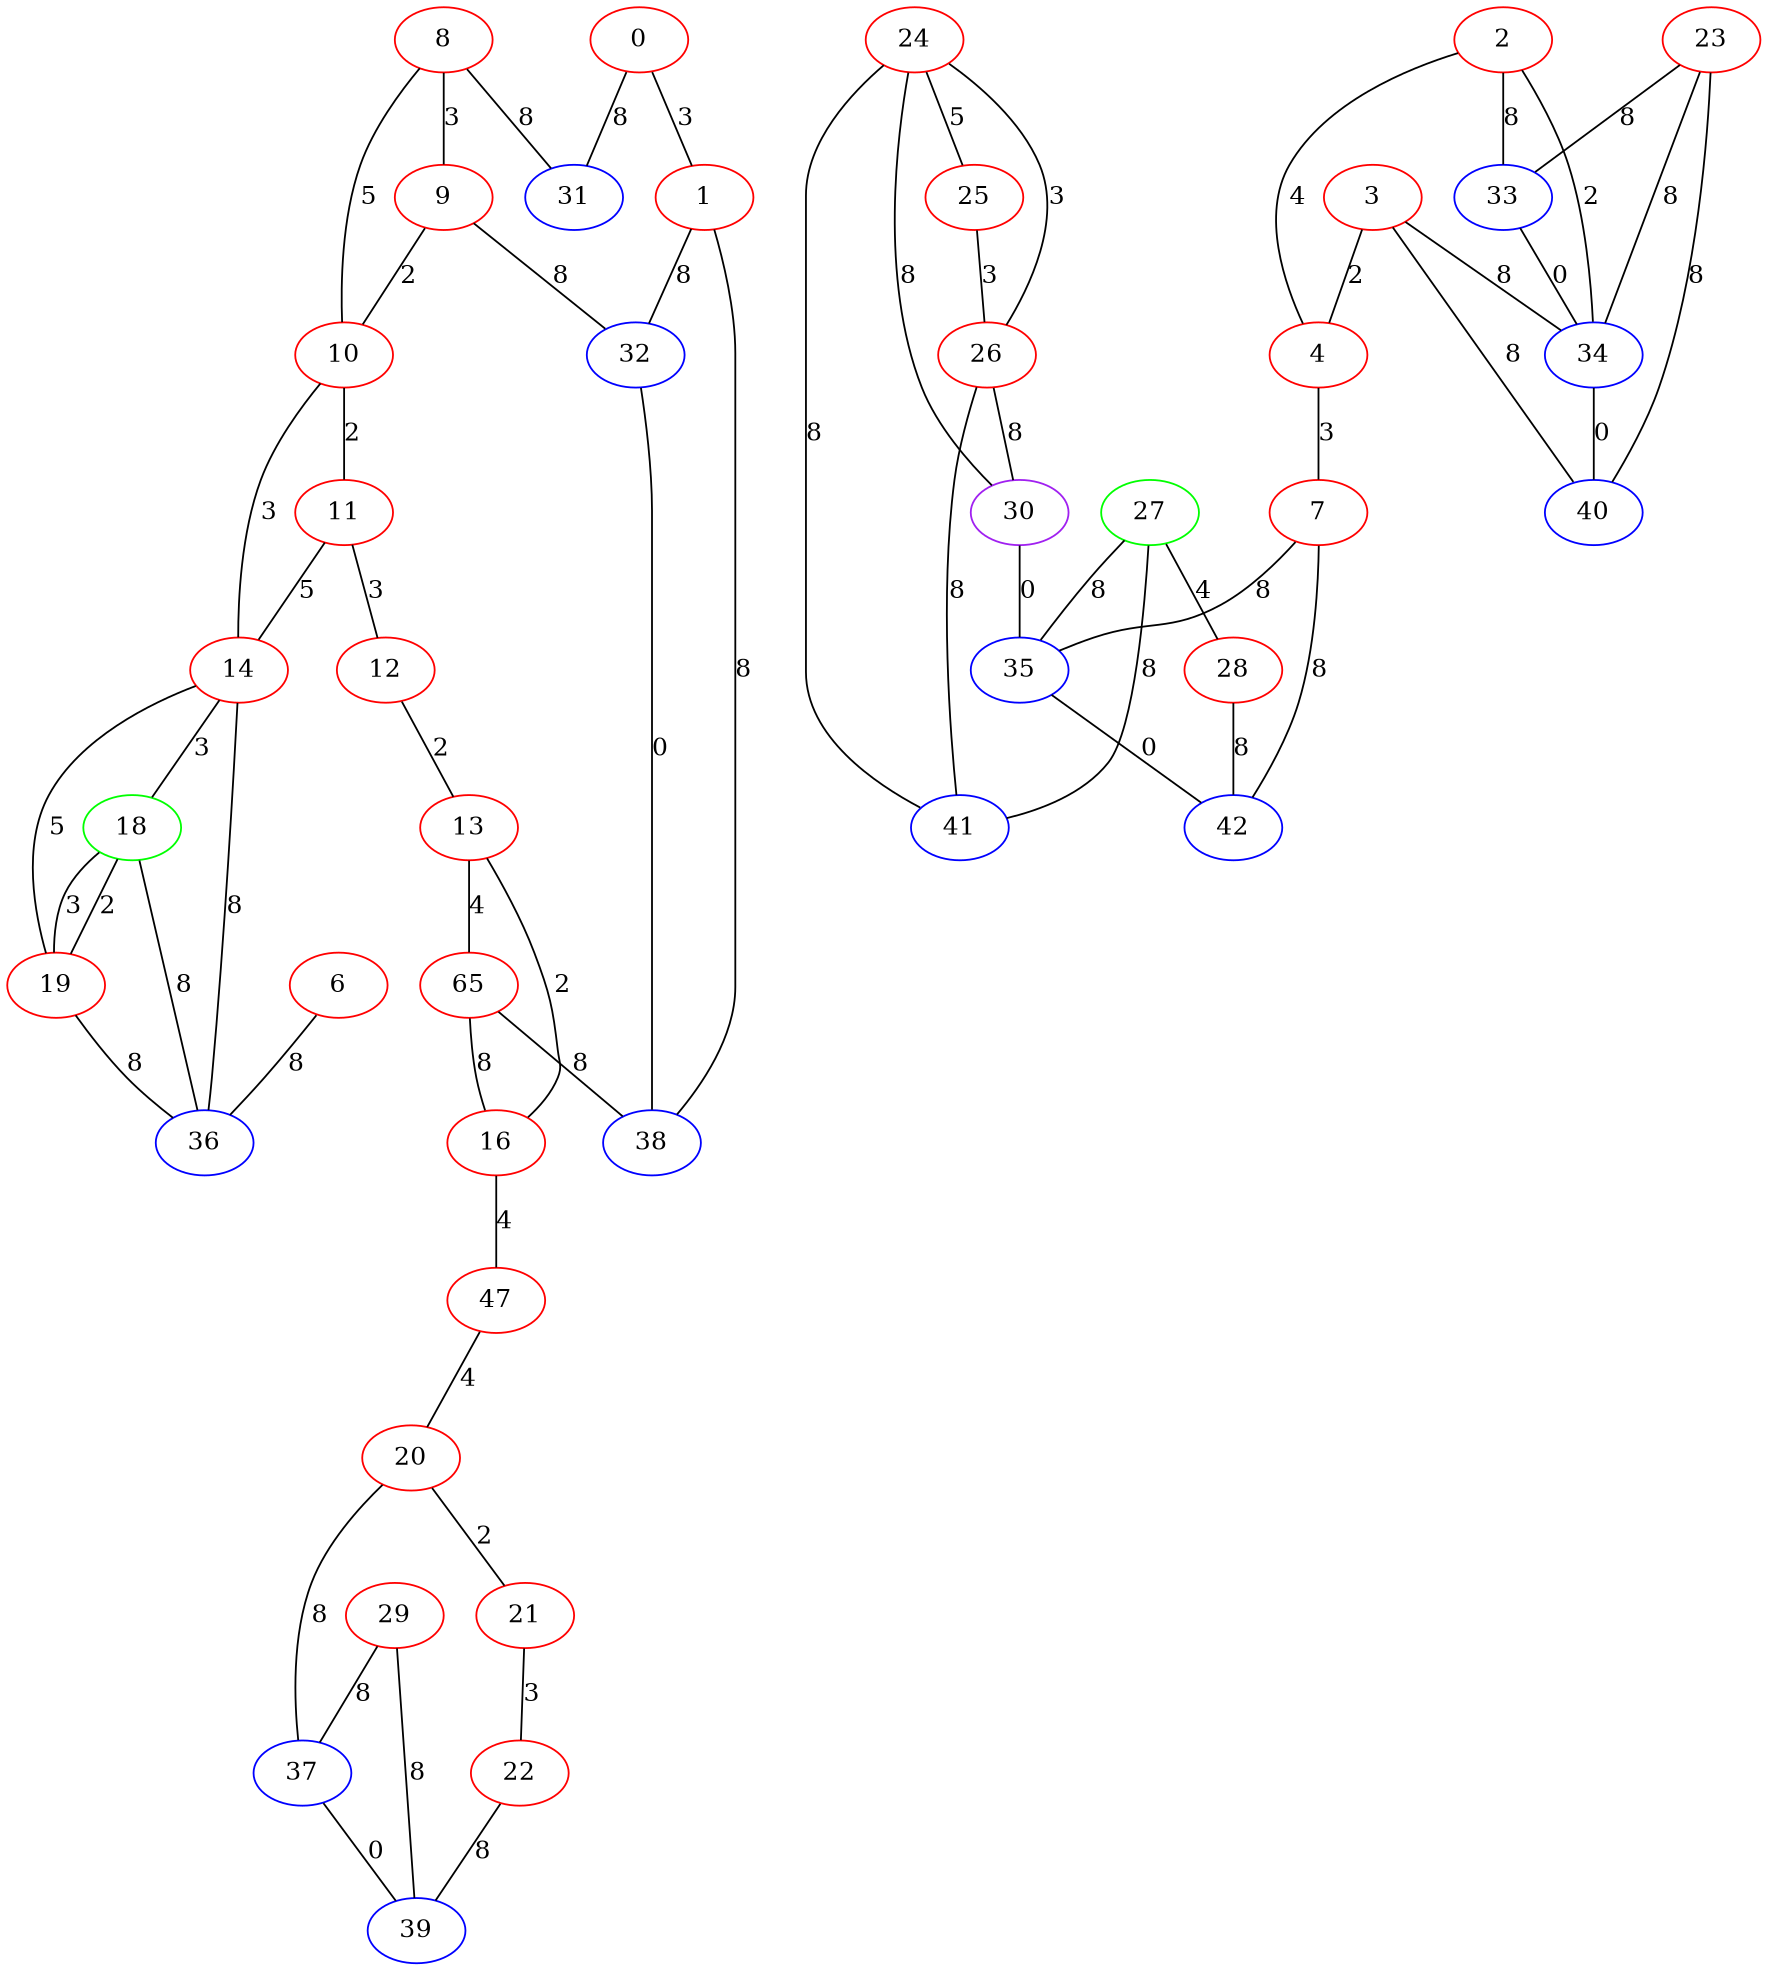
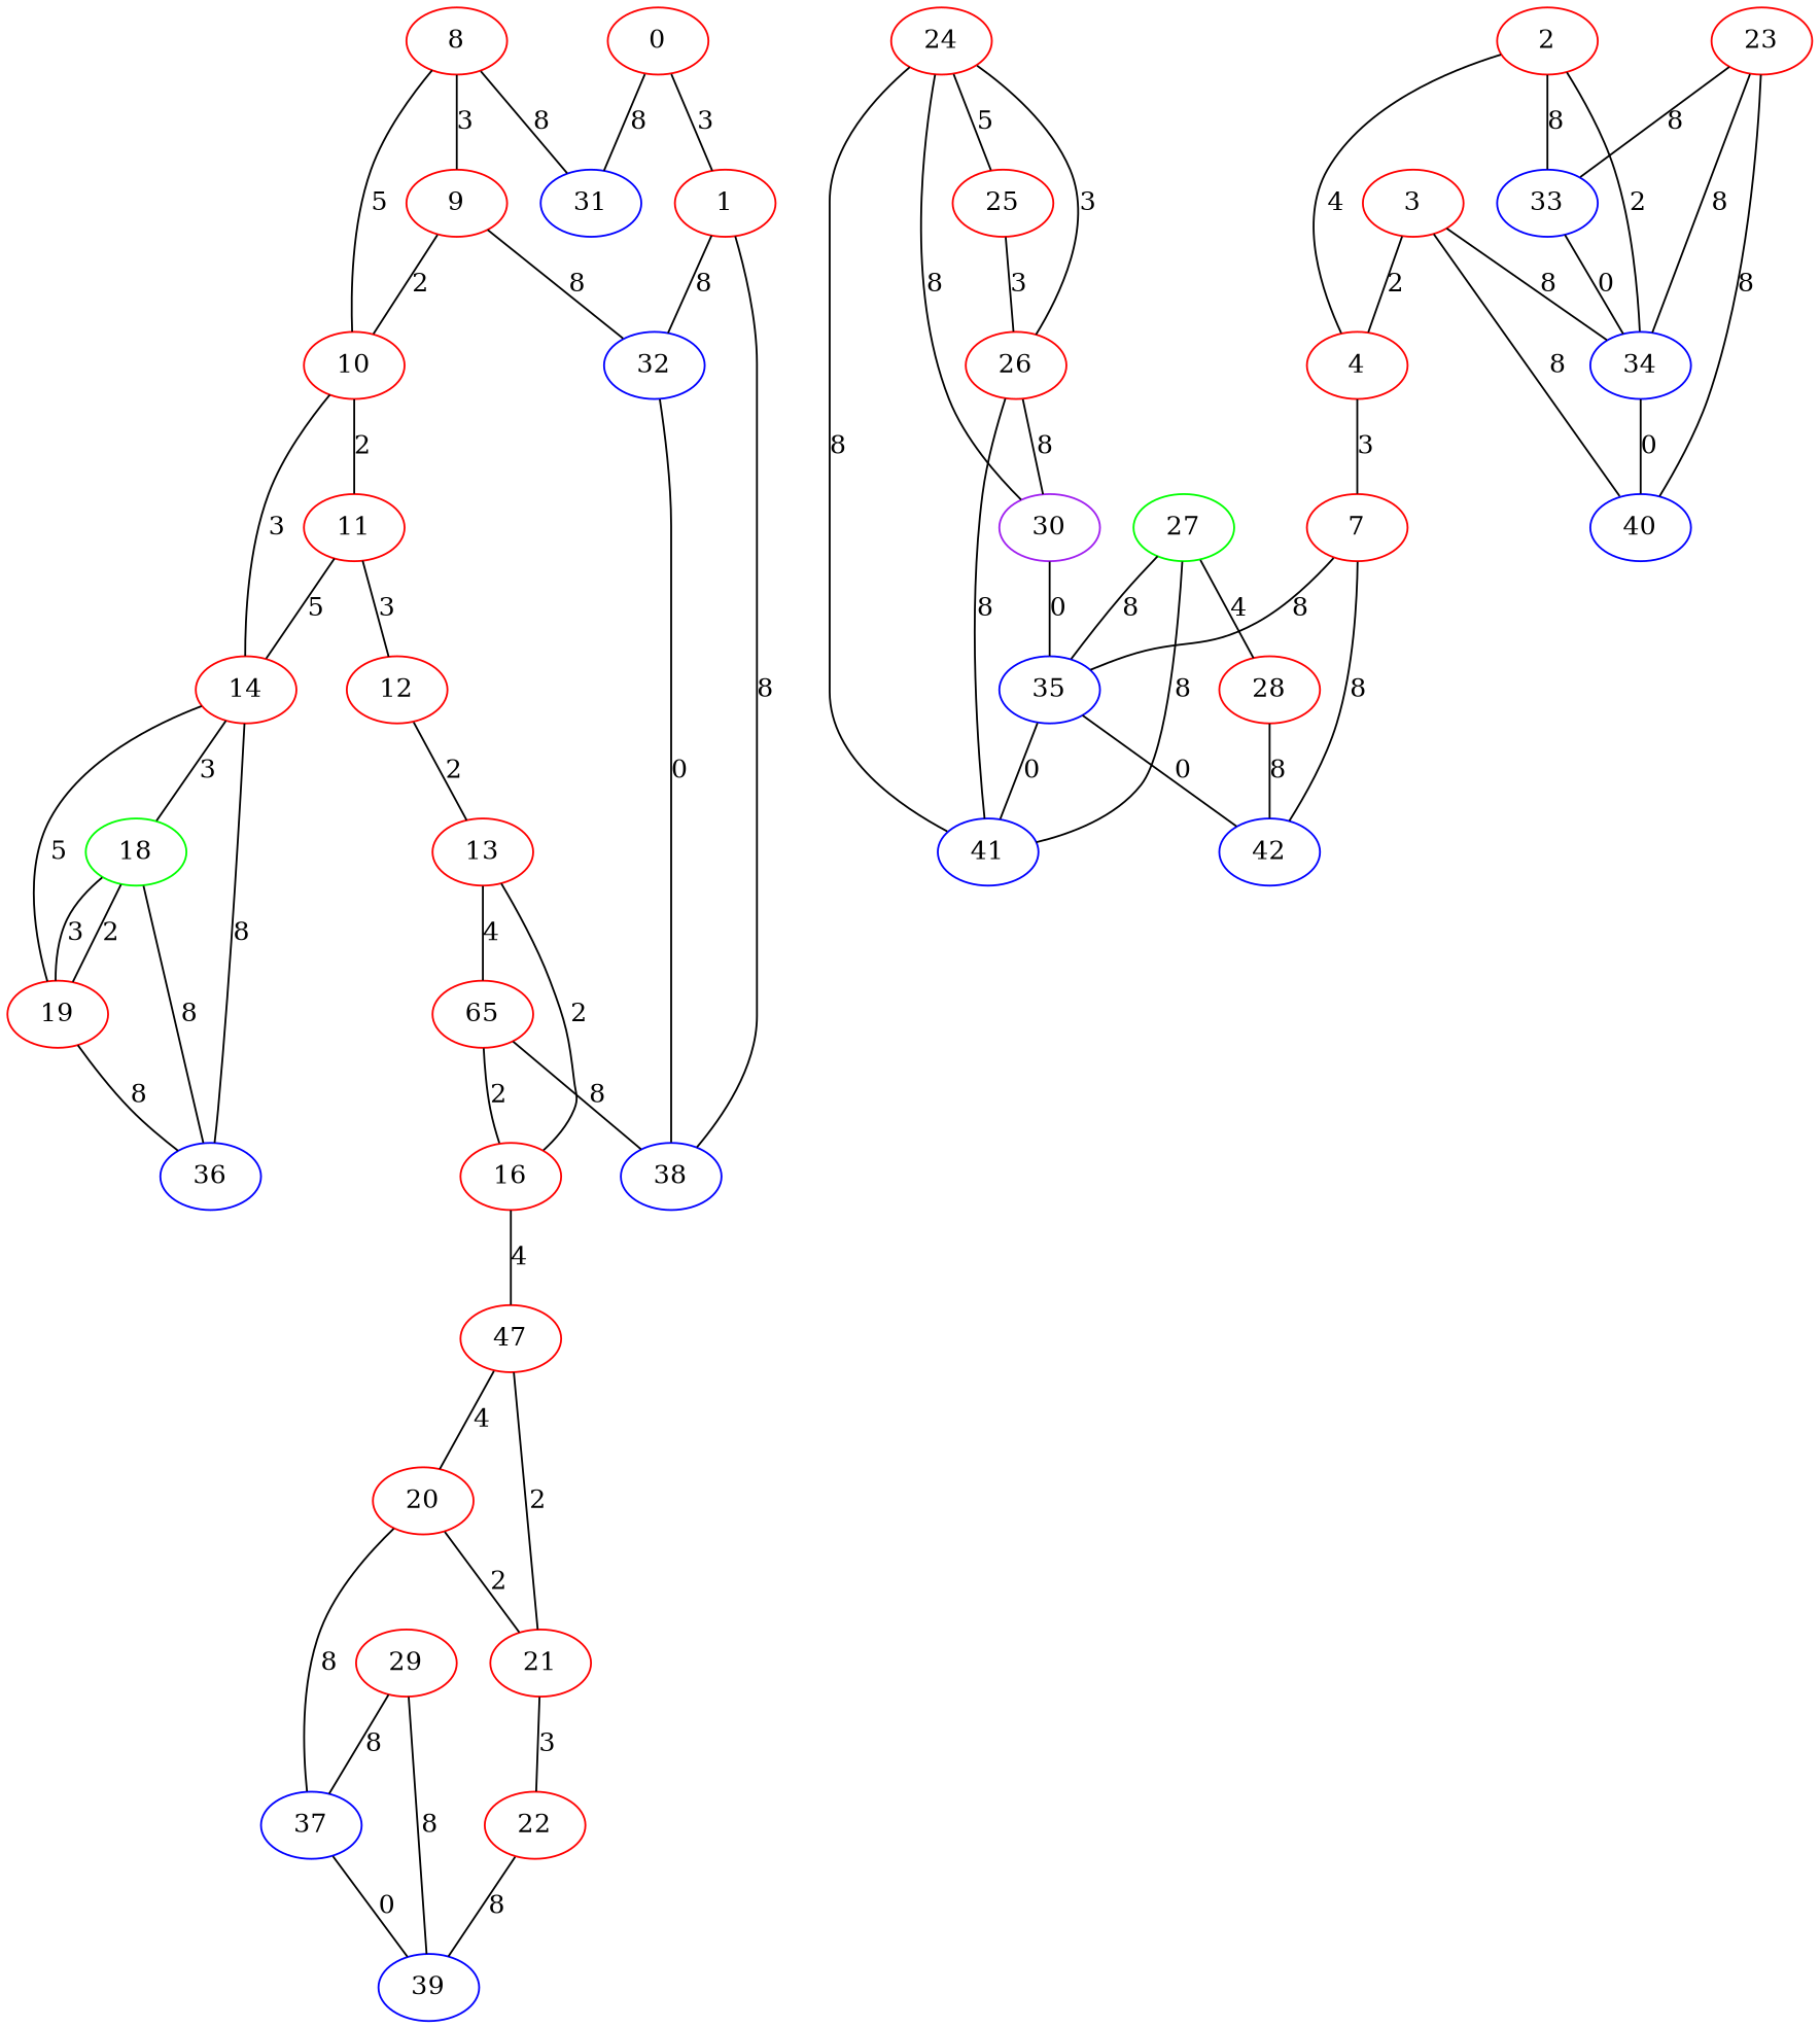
  graph {
    node [color=red weight=1]
    0
    1
    31 [color=blue weight=3]
    32 [color=blue weight=3]
    38 [color=blue weight=3]
    2
    4
    33 [color=blue weight=3]
    34 [color=blue weight=3]
    3
    40 [color=blue weight=3]
    7
    35 [color=blue weight=3]
    42 [color=blue weight=3]
    36 [color=blue weight=3]
-   6
    41 [color=blue weight=3]
    8
    9
    10
    11
    14
    12
    18 [color=green weight=2]
    19
    13
    n27 [label=65]
    16
    n29 [label=47]
    20
    21
    37 [color=blue weight=3]
    22
    39 [color=blue weight=3]
    23
    24
    25
    26
    30 [color=purple weight=4]
    27 [color=green weight=2]
    28
    29
    0 -- 1 [label=3]
    0 -- 31 [label=8]
    1 -- 32 [label=8]
    1 -- 38 [label=8]
    32 -- 38 [label=0]
    2 -- 4 [label=4]
    2 -- 33 [label=8]
    2 -- 34 [label=2]
    4 -- 7 [label=3]
    33 -- 34 [label=0]
    34 -- 40 [label=0]
    3 -- 4 [label=2]
    3 -- 34 [label=8]
    3 -- 40 [label=8]
    7 -- 35 [label=8]
    7 -- 42 [label=8]
    35 -- 42 [label=0]
-   6 -- 36 [label=8]
+   35 -- 41 [label=0]
    8 -- 31 [label=8]
    8 -- 9 [label=3]
    8 -- 10 [label=5]
    9 -- 32 [label=8]
    9 -- 10 [label=2]
    10 -- 11 [label=2]
    10 -- 14 [label=3]
    11 -- 14 [label=5]
    11 -- 12 [label=3]
    14 -- 36 [label=8]
    14 -- 18 [label=3]
    14 -- 19 [label=5]
    12 -- 13 [label=2]
    18 -- 36 [label=8]
    18 -- 19 [label=2]
    18 -- 19 [label=3]
    19 -- 36 [label=8]
    13 -- n27 [label=4]
    13 -- 16 [label=2]
    n27 -- 38 [label=8]
-   n27 -- 16 [label=8]
+   n27 -- 16 [label=2]
    16 -- n29 [label=4]
    n29 -- 20 [label=4]
+   n29 -- 21 [label=2]
    20 -- 21 [label=2]
    20 -- 37 [label=8]
    21 -- 22 [label=3]
    37 -- 39 [label=0]
    22 -- 39 [label=8]
    23 -- 33 [label=8]
    23 -- 34 [label=8]
    23 -- 40 [label=8]
    24 -- 41 [label=8]
    24 -- 25 [label=5]
    24 -- 26 [label=3]
    24 -- 30 [label=8]
    25 -- 26 [label=3]
    26 -- 41 [label=8]
    26 -- 30 [label=8]
    30 -- 35 [label=0]
    27 -- 35 [label=8]
    27 -- 41 [label=8]
    27 -- 28 [label=4]
    28 -- 42 [label=8]
    29 -- 37 [label=8]
    29 -- 39 [label=8]
  }
